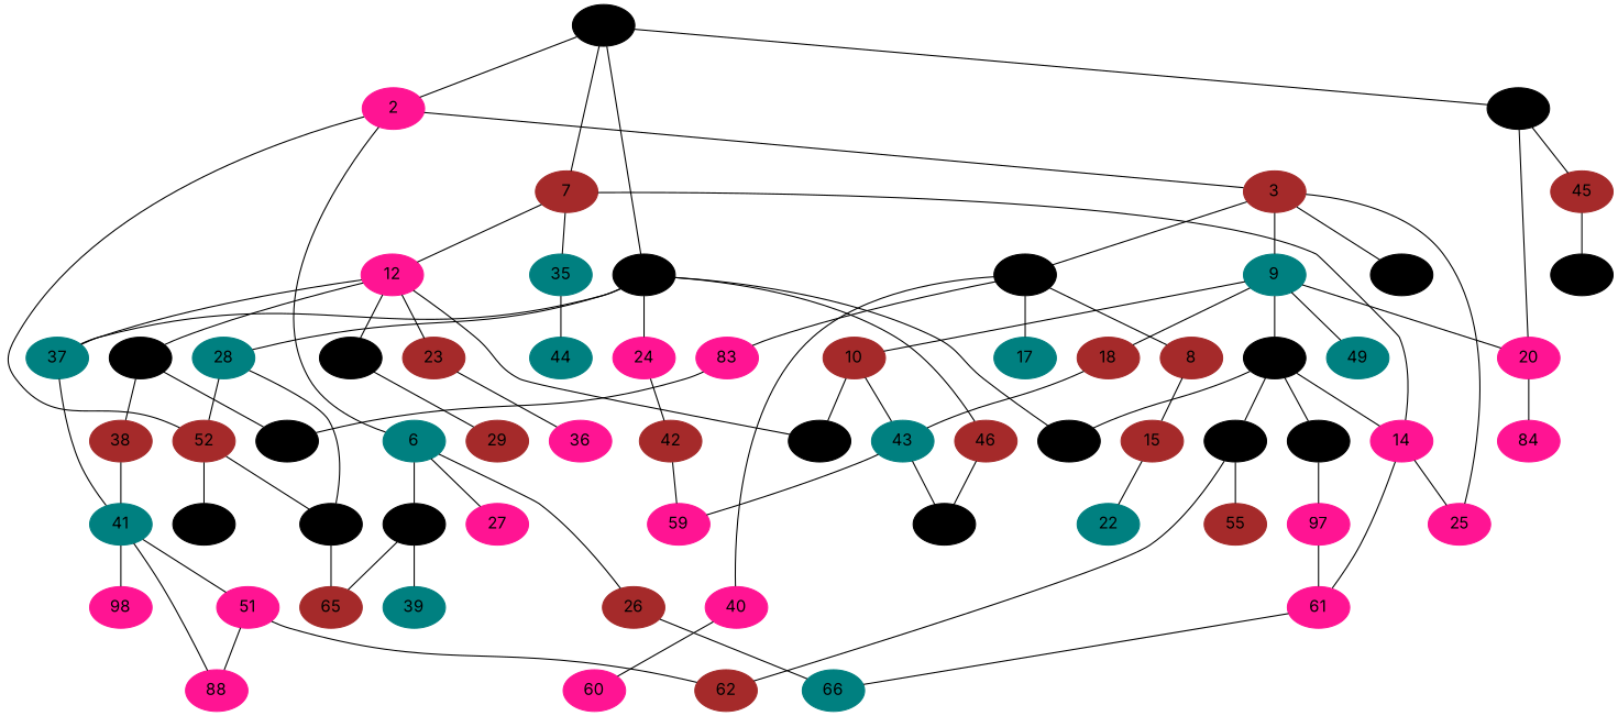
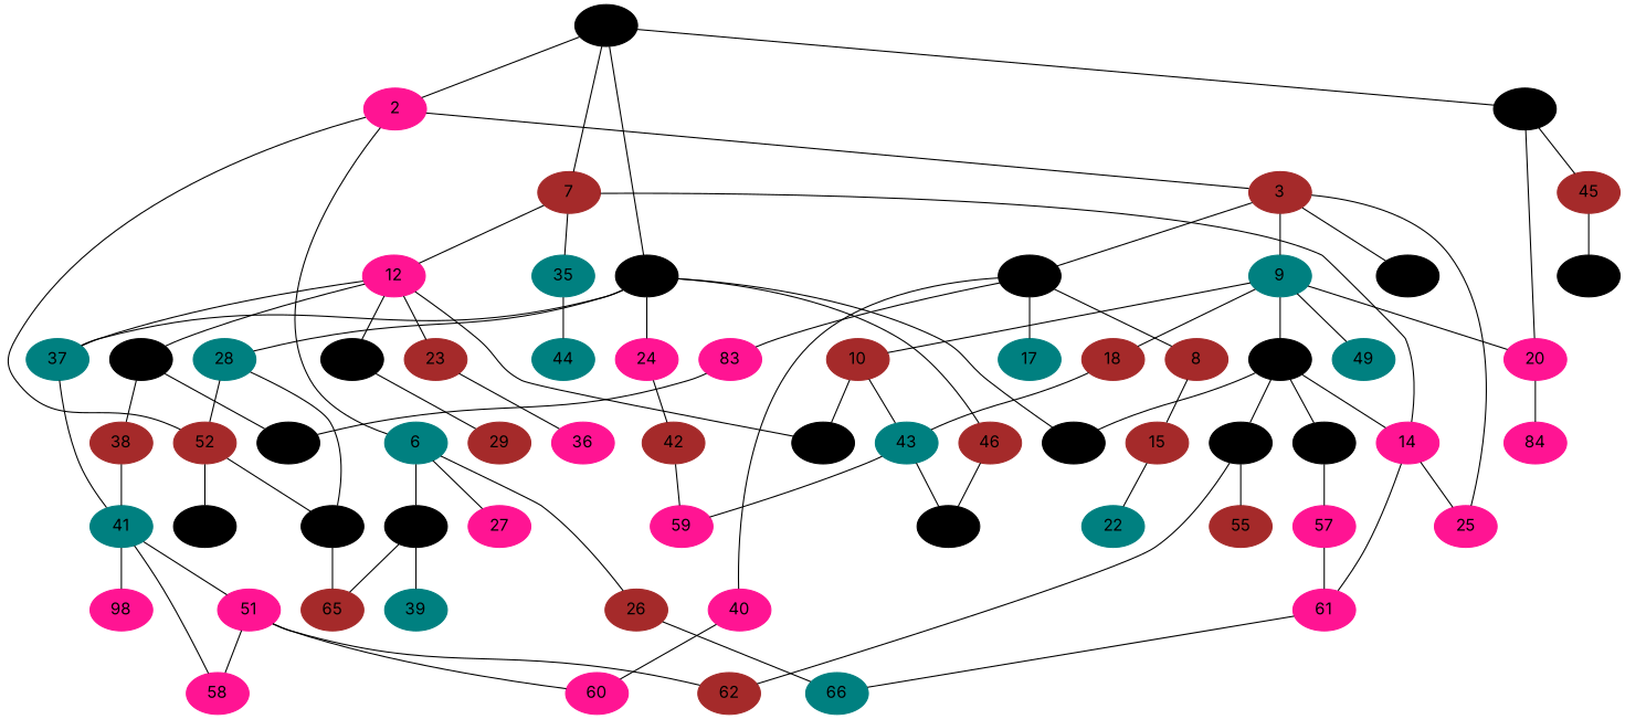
  graph {
    fontname=Inter
    node [color=deeppink fontname=Inter style=filled]
    edge [fontname=Inter]
    2
    1 [color=black]
    5 [color=black]
    7 [color=brown]
    19 [color=black]
    3 [color=brown]
    6 [color=teal]
    52 [color=brown]
    20
    45 [color=brown]
    12
    14
    35 [color=teal]
    53 [color=black]
    37 [color=teal]
    24
    28 [color=teal]
    46 [color=brown]
    4 [color=black]
    9 [color=teal]
    21 [color=black]
    25
    26 [color=brown]
    27
    32 [color=black]
    63 [color=black]
    56 [color=black]
    8 [color=brown]
    17 [color=teal]
    n30 [label=83]
    40
    10 [color=brown]
    11 [color=black]
    18 [color=brown]
    49 [color=teal]
    15 [color=brown]
    34 [color=black]
    60
    n39 [label=84]
    47 [color=black]
    66 [color=teal]
    39 [color=teal]
    65 [color=brown]
    50 [color=black]
    16 [color=black]
    23 [color=brown]
    31 [color=black]
    61
    44 [color=teal]
    22 [color=teal]
    43 [color=teal]
    13 [color=black]
    30 [color=black]
    59
    54 [color=black]
    55 [color=brown]
    62 [color=brown]
-   57 [label=97]
+   57
    29 [color=brown]
    36
    38 [color=brown]
    41 [color=teal]
    42 [color=brown]
    n64 [label=98]
    51
-   58 [label=88]
+   58
    2 -- 3
    2 -- 6
    2 -- 52
    1 -- 2
    1 -- 5
    1 -- 7
    1 -- 19
    5 -- 20
    5 -- 45
    7 -- 12
    7 -- 14
    7 -- 35
    19 -- 53
    19 -- 37
    19 -- 24
    19 -- 28
    19 -- 46
    3 -- 4
    3 -- 9
    3 -- 21
    3 -- 25
    6 -- 26
    6 -- 27
    6 -- 32
    52 -- 63
    52 -- 56
    20 -- n39
    45 -- 47
    12 -- 37
    12 -- 50
    12 -- 16
    12 -- 23
    12 -- 31
    14 -- 25
    14 -- 61
    35 -- 44
    37 -- 41
    24 -- 42
    28 -- 52
    28 -- 63
    46 -- 54
    4 -- 8
    4 -- 17
    4 -- n30
    4 -- 40
    9 -- 20
    9 -- 10
    9 -- 11
    9 -- 18
    9 -- 49
    26 -- 66
    32 -- 39
    32 -- 65
    63 -- 65
    8 -- 15
    n30 -- 34
    40 -- 60
    10 -- 50
    10 -- 43
    11 -- 14
    11 -- 53
    11 -- 13
    11 -- 30
    18 -- 43
    15 -- 22
    16 -- 29
    23 -- 36
    31 -- 34
    31 -- 38
    61 -- 66
    43 -- 59
    43 -- 54
    13 -- 55
    13 -- 62
    30 -- 57
    57 -- 61
    38 -- 41
    41 -- n64
    41 -- 51
    41 -- 58
    42 -- 59
+   51 -- 60
    51 -- 62
    51 -- 58
  }
